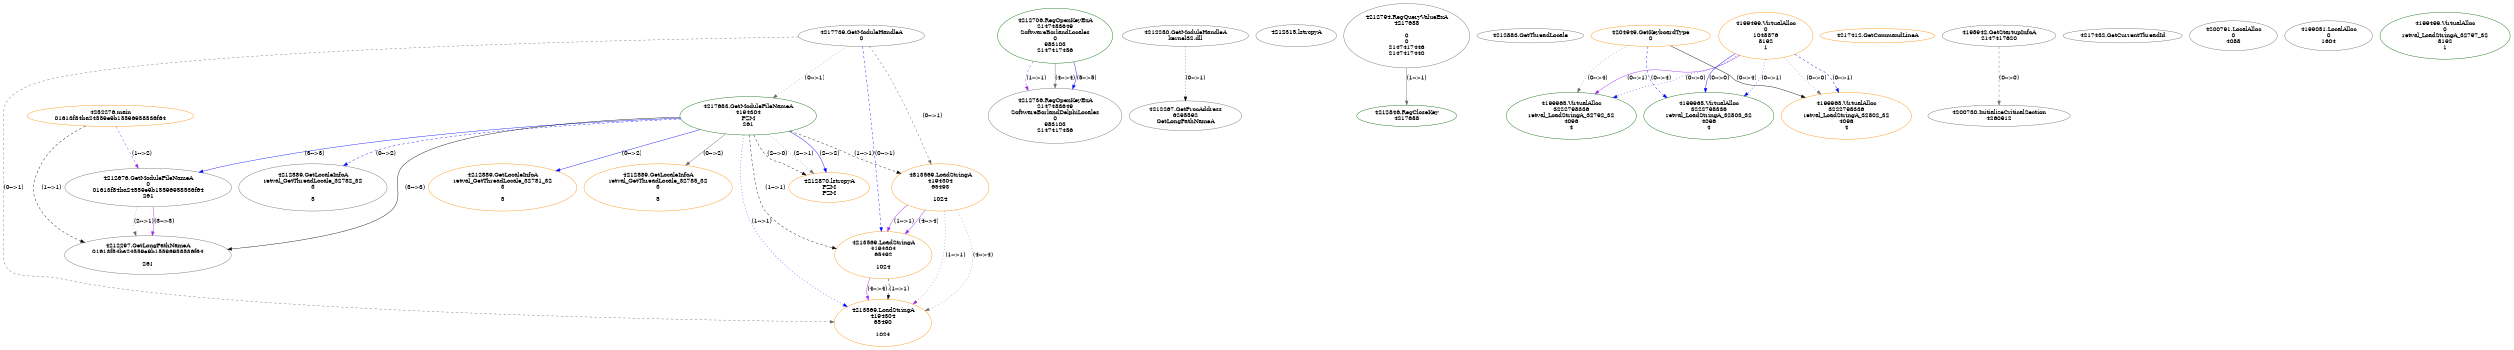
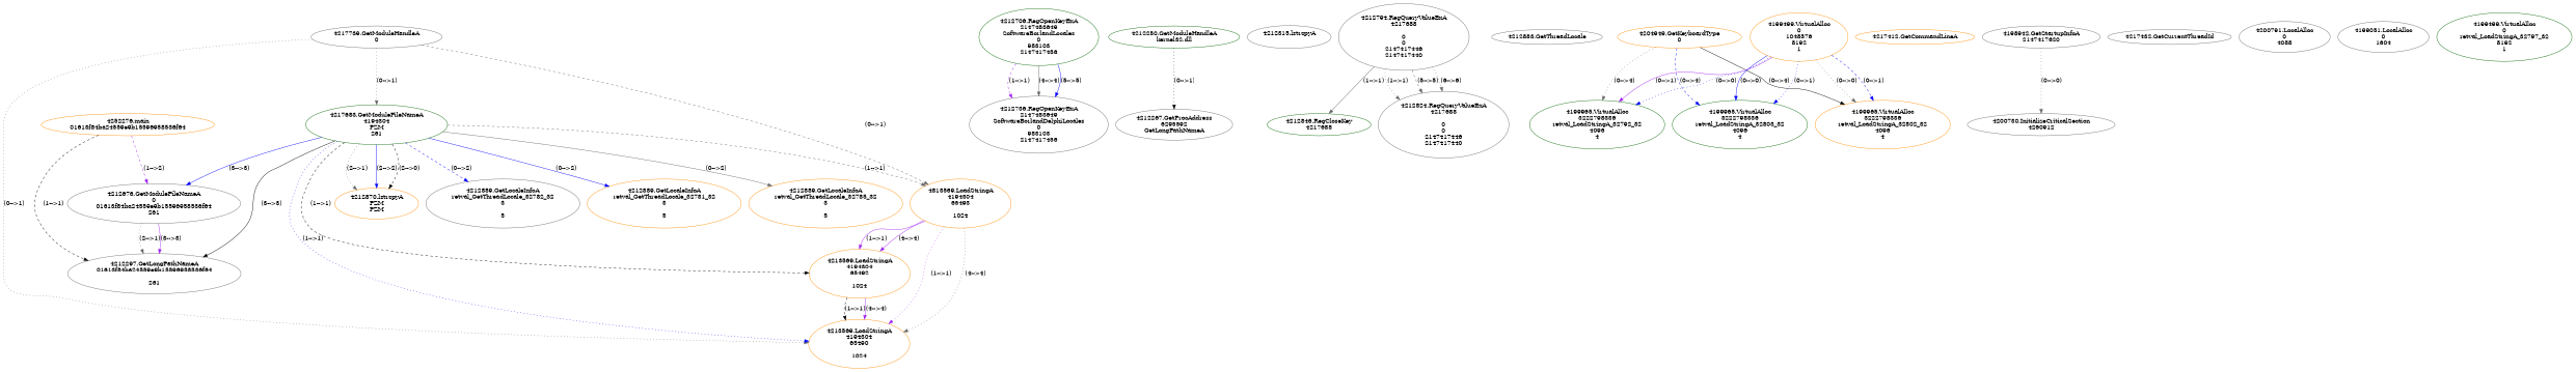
  digraph {
    node [color=gray40]
    edge [color=gray40 style=dotted]
    n1 [color=darkorange label="4252276.main\n01613f84ba24559e9b15596958536f64"]
    n2 [label="4212676.GetModuleFileNameA\n0\n01613f84ba24559e9b15596958536f64\n261"]
    n3 [label="4212297.GetLongPathNameA\n01613f84ba24559e9b15596958536f64\n\n261"]
    n4 [label="4217739.GetModuleHandleA\n0"]
    n5 [color=darkgreen label="4217683.GetModuleFileNameA\n4194304\nPZM\n261"]
    n6 [color=darkorange label="4813569.LoadStringA\n4194304\n65493\n\n1024"]
    n7 [color=darkorange label="4213569.LoadStringA\n4194304\n65492\n\n1024"]
    n8 [color=darkorange label="4213569.LoadStringA\n4194304\n65490\n\n1024"]
    n9 [color=darkorange label="4212870.lstrcpyA\nPZM\nPZM"]
    n10 [label="4212889.GetLocaleInfoA\nretval_GetThreadLocale_32782_32\n3\n\n5"]
    n11 [color=darkorange label="4212889.GetLocaleInfoA\nretval_GetThreadLocale_32781_32\n3\n\n5"]
    n12 [color=darkorange label="4212889.GetLocaleInfoA\nretval_GetThreadLocale_32785_32\n3\n\n5"]
    n13 [color=darkgreen label="4212706.RegOpenKeyExA\n2147483649\nSoftware\Borland\Locales\n0\n983103\n2147417456"]
    n14 [label="4212736.RegOpenKeyExA\n2147483649\nSoftware\Borland\Delphi\Locales\n0\n983103\n2147417456"]
-   n15 [label="4212250.GetModuleHandleA\nkernel32.dll"]
+   n15 [color=darkgreen label="4212250.GetModuleHandleA\nkernel32.dll"]
    n16 [label="4212267.GetProcAddress\n6295592\nGetLongPathNameA"]
    n17 [label="4212315.lstrcpyA\n\n"]
    n18 [label="4212794.RegQueryValueExA\n4217688\n\n0\n0\n2147417446\n2147417440"]
    n19 [color=darkgreen label="4212846.RegCloseKey\n4217688"]
+   n20 [label="4212824.RegQueryValueExA\n4217688\n\n0\n0\n2147417446\n2147417440"]
    n21 [label="4212883.GetThreadLocale\n"]
    n22 [color=darkorange label="4204949.GetKeyboardType\n0"]
    n23 [color=darkgreen label="4199965.VirtualAlloc\n3222798336\nretval_LoadStringA_32792_32\n4096\n4"]
    n24 [color=darkorange label="4199965.VirtualAlloc\n3222798336\nretval_LoadStringA_32802_32\n4096\n4"]
    n25 [color=darkgreen label="4199965.VirtualAlloc\n3222798336\nretval_LoadStringA_32803_32\n4096\n4"]
    n26 [color=darkorange label="4217412.GetCommandLineA\n"]
    n27 [label="4198942.GetStartupInfoA\n2147417620"]
    n28 [label="4200730.InitializeCriticalSection\n4260912"]
    n29 [label="4217432.GetCurrentThreadId\n"]
    n30 [label="4200791.LocalAlloc\n0\n4088"]
    n31 [color=darkorange label="4199499.VirtualAlloc\n0\n1048576\n8192\n1"]
    n32 [label="4199051.LocalAlloc\n0\n1604"]
    n33 [color=darkgreen label="4199499.VirtualAlloc\n0\nretval_LoadStringA_32797_32\n8192\n1"]
    n1 -> n2 [color=purple label="(1-->2)" style=dashed]
    n1 -> n3 [color=black label="(1-->1)" style=dashed]
    n2 -> n3 [label="(2-->1)"]
    n2 -> n3 [color=purple label="(3-->3)" style=solid]
    n4 -> n5 [label="(0-->1)"]
    n4 -> n6 [label="(0-->1)" style=dashed]
-   n4 -> n7 [color=blue label="(0-->1)" style=dashed]
-   n4 -> n8 [label="(0-->1)" style=dashed]
+   n4 -> n8 [label="(0-->1)"]
    n5 -> n2 [color=blue label="(3-->3)" style=solid]
    n5 -> n3 [color=black label="(3-->3)" style=solid]
-   n5 -> n6 [color=black label="(1-->1)" style=dashed]
+   n5 -> n6 [label="(1-->1)" style=dashed]
    n5 -> n7 [color=black label="(1-->1)" style=dashed]
    n5 -> n8 [color=blue label="(1-->1)"]
    n5 -> n9 [label="(2-->1)"]
    n5 -> n9 [color=blue label="(2-->2)" style=solid]
    n5 -> n9 [color=black label="(2-->0)" style=dashed]
    n5 -> n10 [color=blue label="(0-->2)" style=dashed]
    n5 -> n11 [color=blue label="(0-->2)" style=solid]
    n5 -> n12 [label="(0-->2)" style=solid]
    n6 -> n7 [color=purple label="(1-->1)" style=solid]
    n6 -> n7 [color=purple label="(4-->4)" style=solid]
    n6 -> n8 [color=purple label="(1-->1)"]
    n6 -> n8 [label="(4-->4)"]
    n7 -> n8 [color=black label="(1-->1)" style=dashed]
    n7 -> n8 [color=purple label="(4-->4)" style=solid]
    n13 -> n14 [color=purple label="(1-->1)" style=dashed]
    n13 -> n14 [label="(4-->4)" style=solid]
    n13 -> n14 [color=blue label="(5-->5)" style=solid]
    n15 -> n16 [color=black label="(0-->1)"]
    n18 -> n19 [label="(1-->1)" style=solid]
+   n18 -> n20 [label="(1-->1)"]
+   n18 -> n20 [label="(5-->5)" style=dashed]
+   n18 -> n20 [label="(6-->6)"]
    n22 -> n23 [label="(0-->4)"]
    n22 -> n24 [color=black label="(0-->4)" style=solid]
    n22 -> n25 [color=blue label="(0-->4)" style=dashed]
-   n27 -> n28 [label="(0-->0)" style=dashed]
+   n27 -> n28 [label="(0-->0)"]
    n31 -> n23 [color=purple label="(0-->1)" style=solid]
    n31 -> n23 [color=blue label="(0-->0)"]
    n31 -> n24 [color=blue label="(0-->1)" style=dashed]
    n31 -> n24 [label="(0-->0)"]
    n31 -> n25 [color=blue label="(0-->1)"]
    n31 -> n25 [color=blue label="(0-->0)" style=solid]
  }
